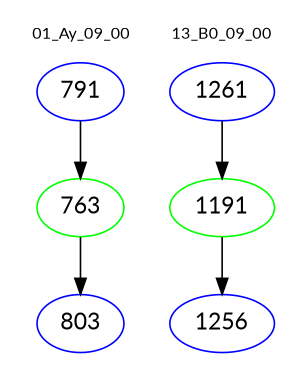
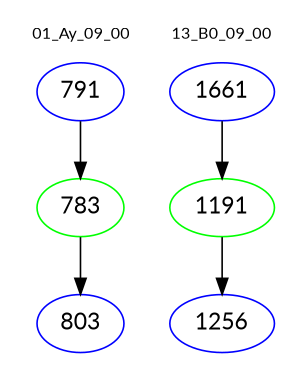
  digraph {
    fontname=Lato
    node [color=blue fontname=Lato]
    edge [color=black fontname=Lato]
    n1 [label=791]
-   n2 [color=green label=763]
+   n2 [color=green label=783]
    n3 [label=803]
-   n4 [label=1261]
+   n4 [label=1661]
    n5 [color=green label=1191]
    n6 [label=1256]
    subgraph cluster_1 {
      color=white
      fontsize=10
      label="01_Ay_09_00"
      n1
      n2
      n3
    }
    subgraph cluster_2 {
      color=white
      fontsize=10
      label="13_B0_09_00"
      n4
      n5
      n6
    }
    n1 -> n2
    n2 -> n3
    n4 -> n5
    n5 -> n6
  }
